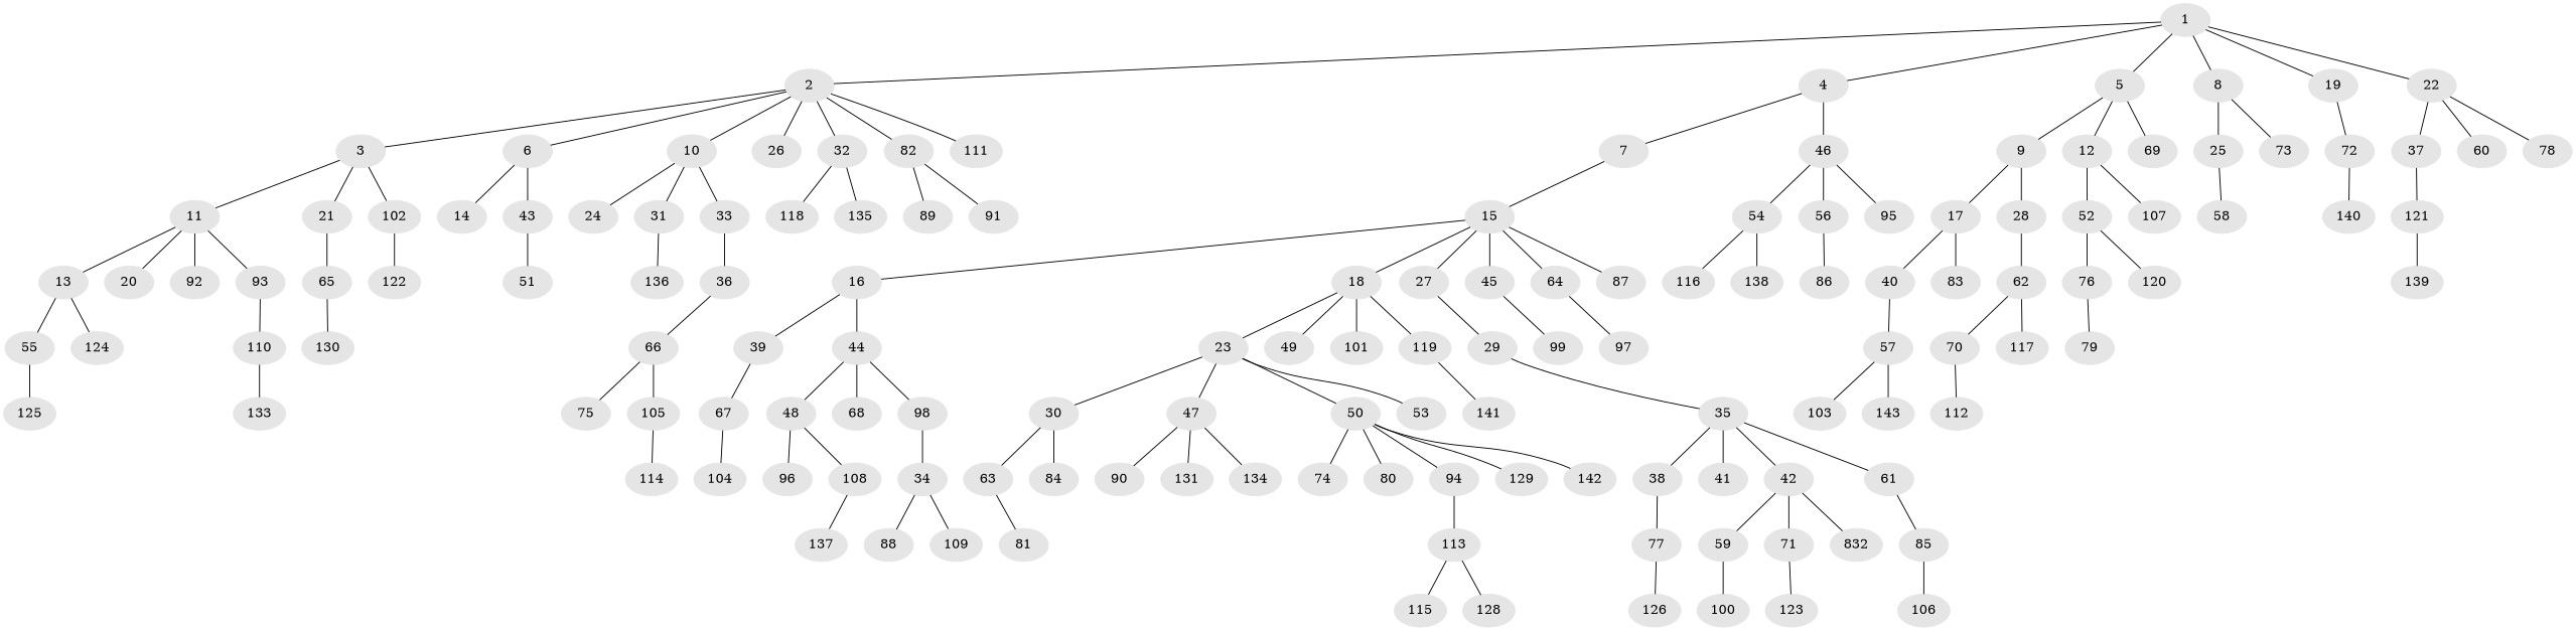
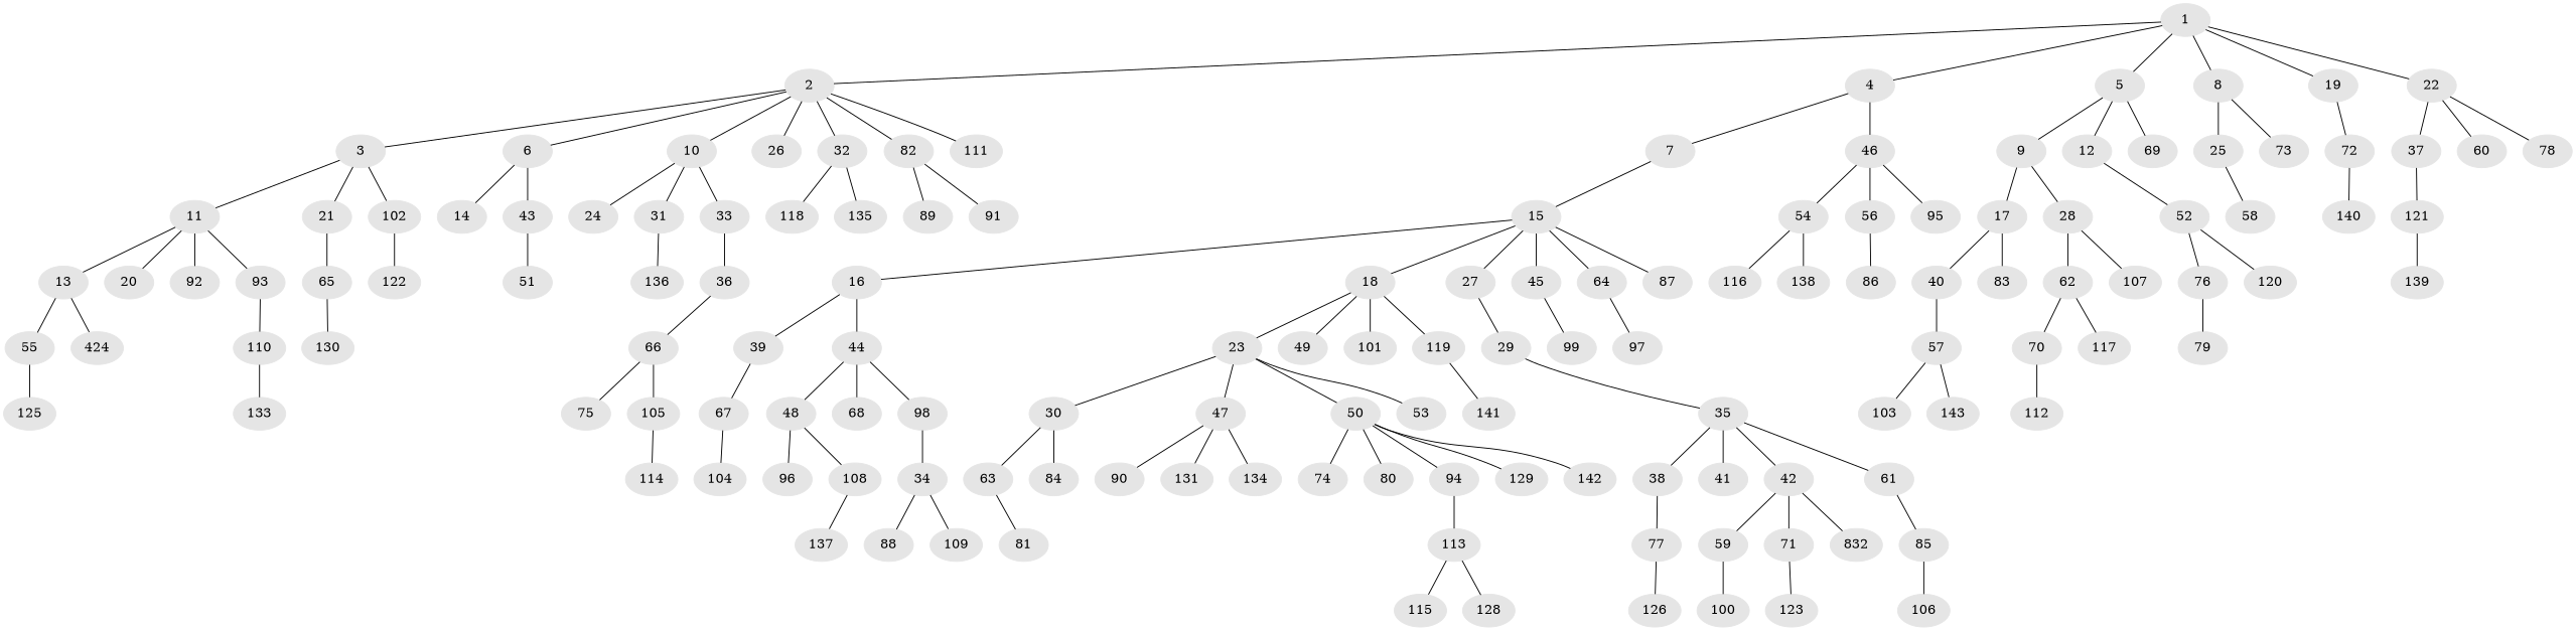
  graph {
    node [color=gray90 style=filled]
    1
    2
    4
    5
    8
    19
    22
    3
    6
    10
    26
    32
    82
    111
    7
    46
    9
    12
    69
    25
    73
    72
    37
    60
    78
    11
    21
    102
    14
    43
    24
    31
    33
    118
    135
    89
    91
    13
    20
    92
    93
    65
    122
    15
    54
    56
    95
    17
    28
    52
    51
    16
    18
    27
    45
    64
    87
    58
    40
    83
    62
    107
    136
    36
    55
-   124
+   124 [label=424]
    110
    76
    120
    125
    39
    44
    23
    49
    101
    119
    29
    99
    97
    67
    48
    68
    98
    57
    30
    47
    50
    53
    141
    140
    130
    121
    63
    84
    90
    131
    134
    74
    80
    94
    129
    142
    35
    70
    117
    38
    41
    42
    61
    34
    88
    109
    81
    66
    77
    59
    71
    n118 [label=832]
    85
    75
    105
    139
    126
    104
    103
    143
    100
    123
    96
    108
    116
    138
    86
    137
    113
    79
    106
    112
    114
    133
    115
    128
    1 -- 2
    1 -- 4
    1 -- 5
    1 -- 8
    1 -- 19
    1 -- 22
    2 -- 3
    2 -- 6
    2 -- 10
    2 -- 26
    2 -- 32
    2 -- 82
    2 -- 111
    4 -- 7
    4 -- 46
    5 -- 9
    5 -- 12
    5 -- 69
    8 -- 25
    8 -- 73
    19 -- 72
    22 -- 37
    22 -- 60
    22 -- 78
    3 -- 11
    3 -- 21
    3 -- 102
    6 -- 14
    6 -- 43
    10 -- 24
    10 -- 31
    10 -- 33
    32 -- 118
    32 -- 135
    82 -- 89
    82 -- 91
    7 -- 15
    46 -- 54
    46 -- 56
    46 -- 95
    9 -- 17
    9 -- 28
    12 -- 52
    25 -- 58
    72 -- 140
    37 -- 121
    11 -- 13
    11 -- 20
    11 -- 92
    11 -- 93
    21 -- 65
    102 -- 122
    43 -- 51
    31 -- 136
    33 -- 36
    13 -- 55
    13 -- 124
    93 -- 110
    65 -- 130
    15 -- 16
    15 -- 18
    15 -- 27
    15 -- 45
    15 -- 64
    15 -- 87
    54 -- 116
    54 -- 138
    56 -- 86
    17 -- 40
    17 -- 83
    28 -- 62
-   12 -- 107
+   28 -- 107
    52 -- 76
    52 -- 120
    16 -- 39
    16 -- 44
    18 -- 23
    18 -- 49
    18 -- 101
    18 -- 119
    27 -- 29
    45 -- 99
    64 -- 97
    40 -- 57
    62 -- 70
    62 -- 117
    36 -- 66
    55 -- 125
    110 -- 133
    76 -- 79
    39 -- 67
    44 -- 48
    44 -- 68
    44 -- 98
    23 -- 30
    23 -- 47
    23 -- 50
    23 -- 53
    119 -- 141
    29 -- 35
    67 -- 104
    48 -- 96
    48 -- 108
    98 -- 34
    57 -- 103
    57 -- 143
    30 -- 63
    30 -- 84
    47 -- 90
    47 -- 131
    47 -- 134
    50 -- 74
    50 -- 80
    50 -- 94
    50 -- 129
    50 -- 142
    121 -- 139
    63 -- 81
    94 -- 113
    35 -- 38
    35 -- 41
    35 -- 42
    35 -- 61
    70 -- 112
    38 -- 77
    42 -- 59
    42 -- 71
    42 -- n118
    61 -- 85
    34 -- 88
    34 -- 109
    66 -- 75
    66 -- 105
    77 -- 126
    59 -- 100
    71 -- 123
    85 -- 106
    105 -- 114
    108 -- 137
    113 -- 115
    113 -- 128
  }
